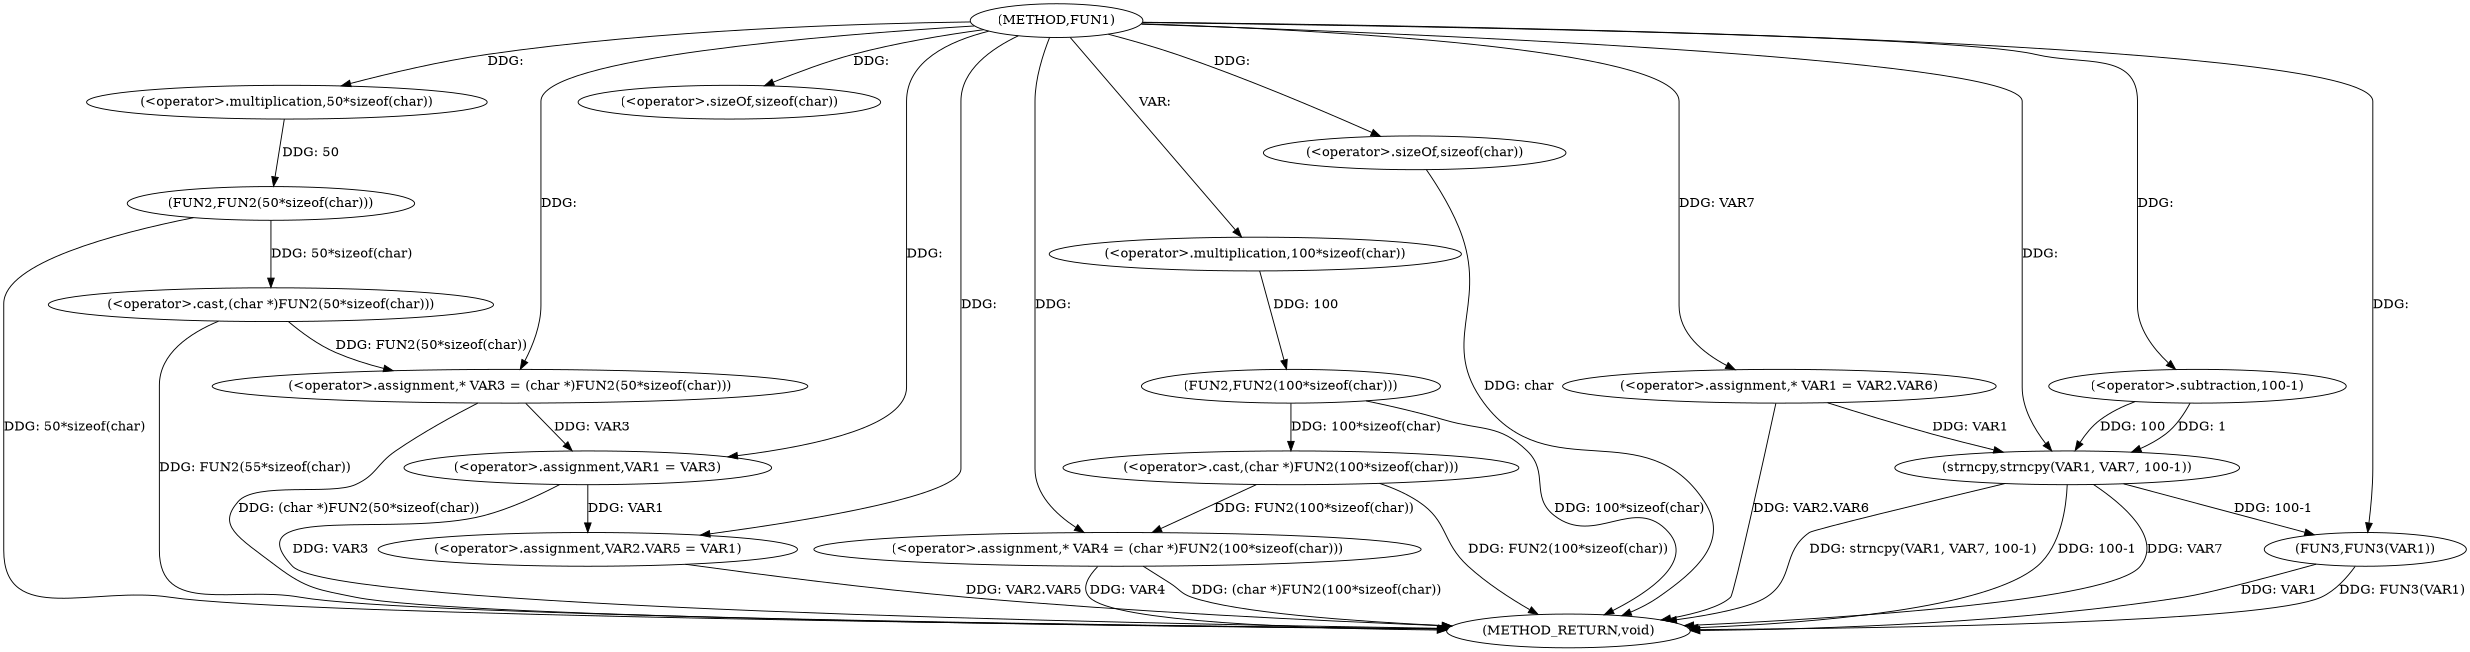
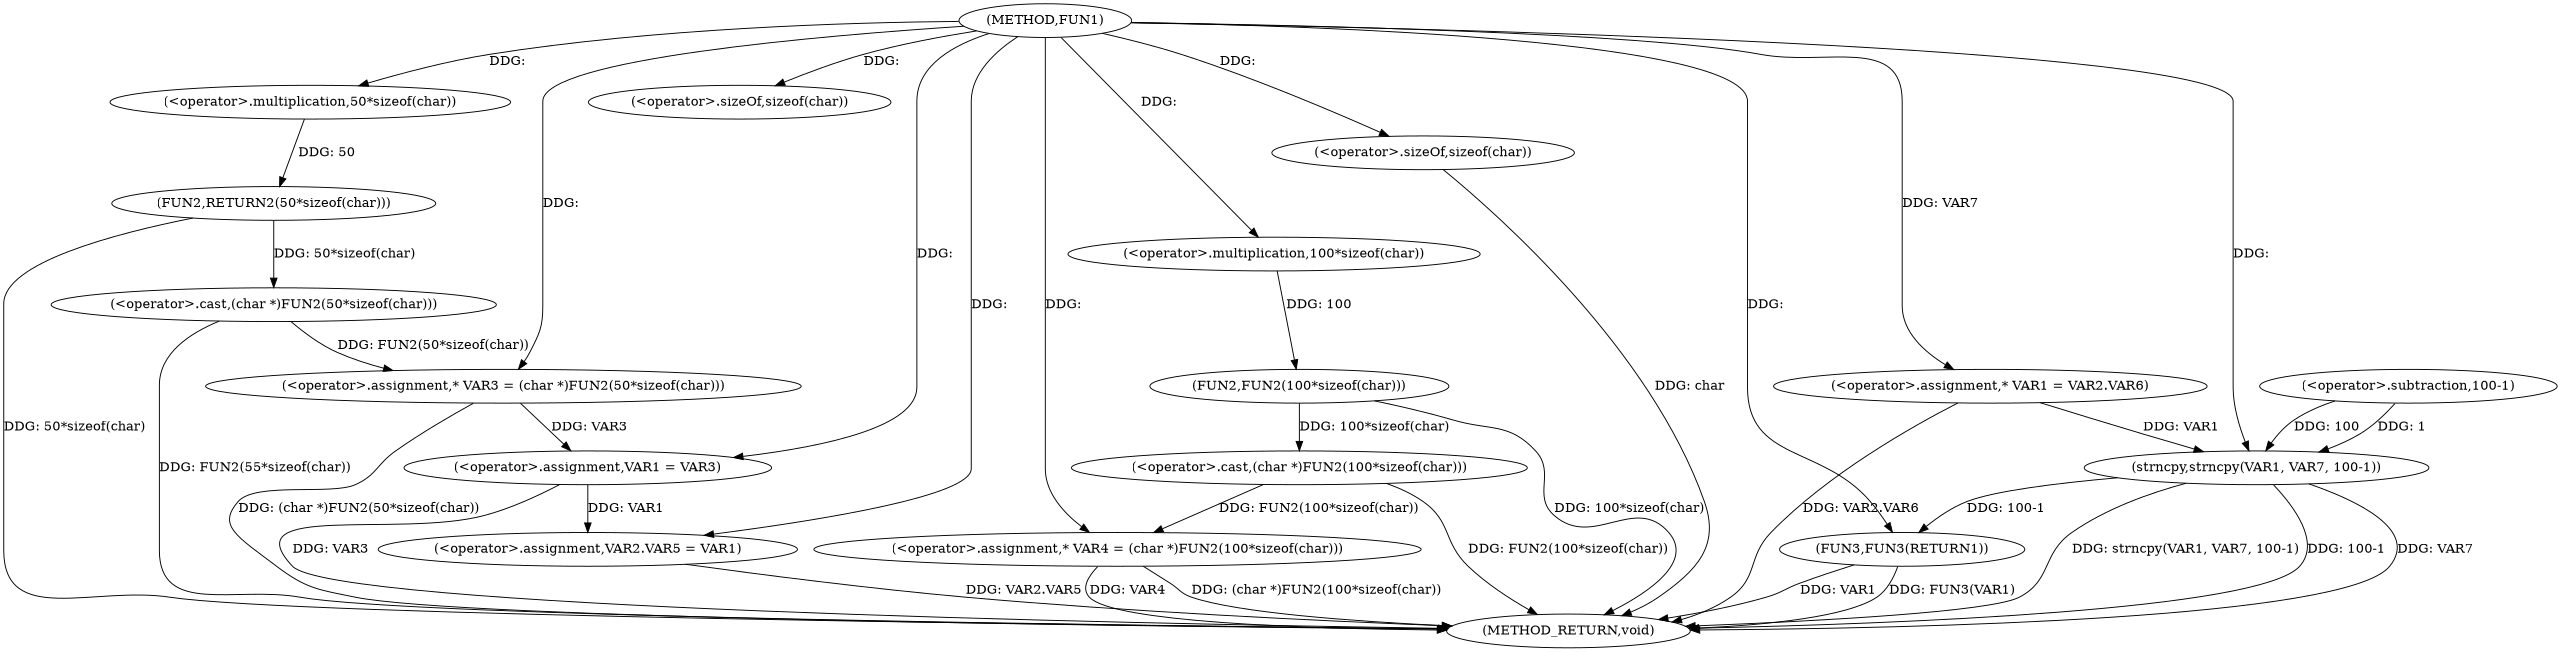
  digraph {
    fontname="DejaVu Serif"
    node [fontname="DejaVu Serif"]
    edge [fontname="DejaVu Serif"]
    n1 [label="(METHOD,FUN1)"]
    n2 [label="(<operator>.assignment,* VAR3 = (char *)FUN2(50*sizeof(char)))"]
    n3 [label="(<operator>.multiplication,50*sizeof(char))"]
    n4 [label="(<operator>.sizeOf,sizeof(char))"]
    n5 [label="(<operator>.assignment,* VAR4 = (char *)FUN2(100*sizeof(char)))"]
    n6 [label="(<operator>.multiplication,100*sizeof(char))"]
    n7 [label="(<operator>.sizeOf,sizeof(char))"]
    n8 [label="(<operator>.assignment,VAR1 = VAR3)"]
    n9 [label="(<operator>.assignment,VAR2.VAR5 = VAR1)"]
    n10 [label="(<operator>.assignment,* VAR1 = VAR2.VAR6)"]
    n11 [label="(strncpy,strncpy(VAR1, VAR7, 100-1))"]
    n12 [label="(<operator>.subtraction,100-1)"]
-   n13 [label="(FUN3,FUN3(VAR1))"]
+   n13 [label="(FUN3,FUN3(RETURN1))"]
    n14 [label="(METHOD_RETURN,void)"]
-   n15 [label="(FUN2,FUN2(50*sizeof(char)))"]
+   n15 [label="(FUN2,RETURN2(50*sizeof(char)))"]
    n16 [label="(FUN2,FUN2(100*sizeof(char)))"]
    n17 [label="(<operator>.cast,(char *)FUN2(50*sizeof(char)))"]
    n18 [label="(<operator>.cast,(char *)FUN2(100*sizeof(char)))"]
    n1 -> n2 [label="DDG: "]
    n1 -> n3 [label="DDG: "]
    n1 -> n4 [label="DDG: "]
    n1 -> n5 [label="DDG: "]
-   n1 -> n6 [label="VAR: "]
+   n1 -> n6 [label="DDG: "]
    n1 -> n7 [label="DDG: "]
    n1 -> n8 [label="DDG: "]
    n1 -> n9 [label="DDG: "]
    n1 -> n10 [label="DDG: VAR7"]
    n1 -> n11 [label="DDG: "]
-   n1 -> n12 [label="DDG: "]
    n1 -> n13 [label="DDG: "]
    n2 -> n8 [label="DDG: VAR3"]
    n2 -> n14 [label="DDG: (char *)FUN2(50*sizeof(char))"]
    n3 -> n15 [label="DDG: 50"]
    n5 -> n14 [label="DDG: (char *)FUN2(100*sizeof(char))"]
    n5 -> n14 [label="DDG: VAR4"]
    n6 -> n16 [label="DDG: 100"]
    n7 -> n14 [label="DDG: char"]
    n8 -> n9 [label="DDG: VAR1"]
    n8 -> n14 [label="DDG: VAR3"]
    n9 -> n14 [label="DDG: VAR2.VAR5"]
    n10 -> n11 [label="DDG: VAR1"]
    n10 -> n14 [label="DDG: VAR2.VAR6"]
    n11 -> n13 [label="DDG: 100-1"]
    n11 -> n14 [label="DDG: strncpy(VAR1, VAR7, 100-1)"]
    n11 -> n14 [label="DDG: 100-1"]
    n11 -> n14 [label="DDG: VAR7"]
    n12 -> n11 [label="DDG: 100"]
    n12 -> n11 [label="DDG: 1"]
    n13 -> n14 [label="DDG: VAR1"]
    n13 -> n14 [label="DDG: FUN3(VAR1)"]
    n15 -> n14 [label="DDG: 50*sizeof(char)"]
    n15 -> n17 [label="DDG: 50*sizeof(char)"]
    n16 -> n14 [label="DDG: 100*sizeof(char)"]
    n16 -> n18 [label="DDG: 100*sizeof(char)"]
    n17 -> n2 [label="DDG: FUN2(50*sizeof(char))"]
    n17 -> n14 [label="DDG: FUN2(55*sizeof(char))"]
    n18 -> n5 [label="DDG: FUN2(100*sizeof(char))"]
    n18 -> n14 [label="DDG: FUN2(100*sizeof(char))"]
  }
